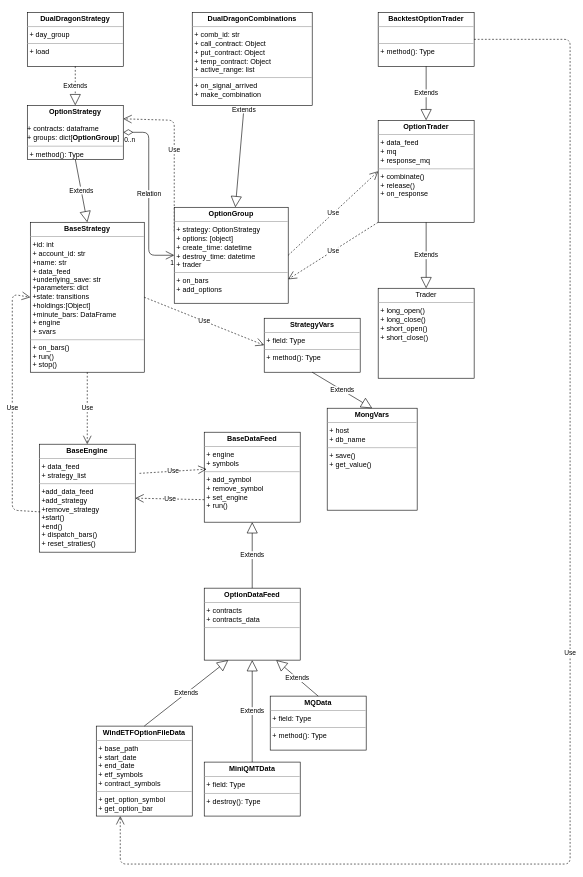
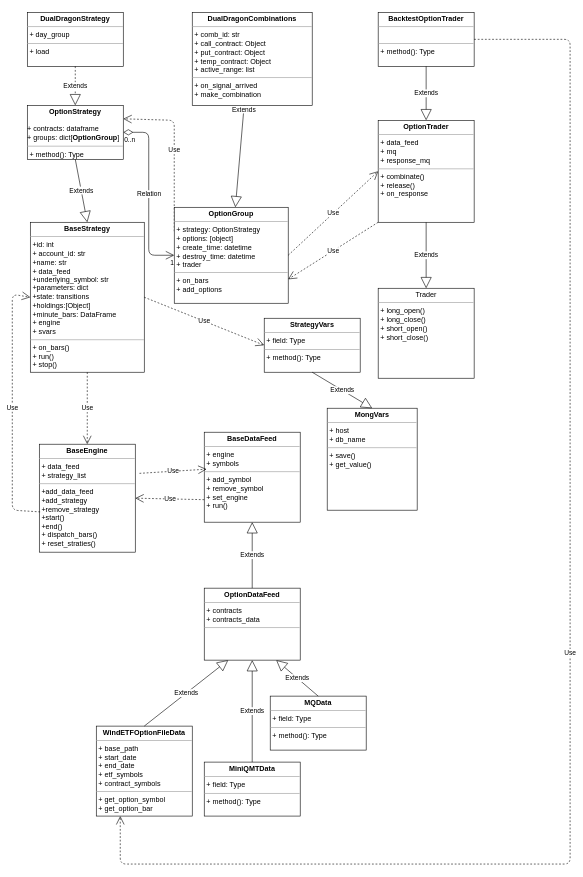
  <mxCell id="0" />
  <mxCell id="1" parent="0" />
- <mxCell id="2" value="&lt;p style=&quot;margin:0px;margin-top:4px;text-align:center;&quot;&gt;&lt;b&gt;BaseStrategy&lt;/b&gt;&lt;/p&gt;&lt;hr size=&quot;1&quot;&gt;&lt;p style=&quot;margin:0px;margin-left:4px;&quot;&gt;+id: int&lt;/p&gt;&lt;p style=&quot;margin:0px;margin-left:4px;&quot;&gt;+&amp;nbsp;account_id: str&lt;br&gt;+name: str&lt;/p&gt;&lt;p style=&quot;margin:0px;margin-left:4px;&quot;&gt;+ data_feed&lt;br&gt;+underlying_save: str&lt;br&gt;&lt;span style=&quot;background-color: initial;&quot;&gt;+parameters: dict&lt;/span&gt;&lt;br&gt;&lt;/p&gt;&lt;p style=&quot;margin:0px;margin-left:4px;&quot;&gt;+state: transitions&lt;br&gt;+holdings:[Object]&lt;br&gt;+minute_bars: DataFrame&lt;/p&gt;&lt;p style=&quot;margin:0px;margin-left:4px;&quot;&gt;+ engine&lt;/p&gt;&lt;p style=&quot;margin:0px;margin-left:4px;&quot;&gt;+ svars&lt;/p&gt;&lt;hr size=&quot;1&quot;&gt;&lt;p style=&quot;margin:0px;margin-left:4px;&quot;&gt;&lt;span style=&quot;background-color: initial;&quot;&gt;+ on_bars()&lt;/span&gt;&lt;br&gt;&lt;/p&gt;&lt;p style=&quot;margin:0px;margin-left:4px;&quot;&gt;+ run()&lt;/p&gt;&lt;p style=&quot;margin:0px;margin-left:4px;&quot;&gt;+ stop()&lt;/p&gt;&lt;p style=&quot;margin:0px;margin-left:4px;&quot;&gt;&lt;br&gt;&lt;/p&gt;" style="verticalAlign=top;align=left;overflow=fill;fontSize=12;fontFamily=Helvetica;html=1;" parent="1" vertex="1"><mxGeometry x="50" y="370" width="190" height="250" as="geometry" /></mxCell>
+ <mxCell id="2" value="&lt;p style=&quot;margin:0px;margin-top:4px;text-align:center;&quot;&gt;&lt;b&gt;BaseStrategy&lt;/b&gt;&lt;/p&gt;&lt;hr size=&quot;1&quot;&gt;&lt;p style=&quot;margin:0px;margin-left:4px;&quot;&gt;+id: int&lt;/p&gt;&lt;p style=&quot;margin:0px;margin-left:4px;&quot;&gt;+&amp;nbsp;account_id: str&lt;br&gt;+name: str&lt;/p&gt;&lt;p style=&quot;margin:0px;margin-left:4px;&quot;&gt;+ data_feed&lt;br&gt;+underlying_symbol: str&lt;br&gt;&lt;span style=&quot;background-color: initial;&quot;&gt;+parameters: dict&lt;/span&gt;&lt;br&gt;&lt;/p&gt;&lt;p style=&quot;margin:0px;margin-left:4px;&quot;&gt;+state: transitions&lt;br&gt;+holdings:[Object]&lt;br&gt;+minute_bars: DataFrame&lt;/p&gt;&lt;p style=&quot;margin:0px;margin-left:4px;&quot;&gt;+ engine&lt;/p&gt;&lt;p style=&quot;margin:0px;margin-left:4px;&quot;&gt;+ svars&lt;/p&gt;&lt;hr size=&quot;1&quot;&gt;&lt;p style=&quot;margin:0px;margin-left:4px;&quot;&gt;&lt;span style=&quot;background-color: initial;&quot;&gt;+ on_bars()&lt;/span&gt;&lt;br&gt;&lt;/p&gt;&lt;p style=&quot;margin:0px;margin-left:4px;&quot;&gt;+ run()&lt;/p&gt;&lt;p style=&quot;margin:0px;margin-left:4px;&quot;&gt;+ stop()&lt;/p&gt;&lt;p style=&quot;margin:0px;margin-left:4px;&quot;&gt;&lt;br&gt;&lt;/p&gt;" style="verticalAlign=top;align=left;overflow=fill;fontSize=12;fontFamily=Helvetica;html=1;" parent="1" vertex="1"><mxGeometry x="50" y="370" width="190" height="250" as="geometry" /></mxCell>
  <mxCell id="3" value="Extends" style="endArrow=block;endSize=16;endFill=0;html=1;exitX=0.5;exitY=0;exitDx=0;exitDy=0;" parent="1" source="4" target="8" edge="1"><mxGeometry width="160" relative="1" as="geometry"><mxPoint x="695" y="380" as="sourcePoint" /><mxPoint x="695" y="330" as="targetPoint" /></mxGeometry></mxCell>
  <mxCell id="4" value="&lt;p style=&quot;margin:0px;margin-top:4px;text-align:center;&quot;&gt;&lt;b&gt;DualDragonCombinations&lt;/b&gt;&lt;/p&gt;&lt;hr size=&quot;1&quot;&gt;&lt;p style=&quot;margin:0px;margin-left:4px;&quot;&gt;+ comb_id: str&lt;br&gt;+ call_contract: Object&lt;br&gt;+ put_contract: Object&lt;br&gt;+ temp_contract: Object&lt;br&gt;+ active_range: list&lt;/p&gt;&lt;hr size=&quot;1&quot;&gt;&lt;p style=&quot;margin:0px;margin-left:4px;&quot;&gt;+ on_signal_arrived&lt;br&gt;+ make_combination&lt;/p&gt;" style="verticalAlign=top;align=left;overflow=fill;fontSize=12;fontFamily=Helvetica;html=1;" parent="1" vertex="1"><mxGeometry x="320" y="20" width="200" height="155" as="geometry" /></mxCell>
  <mxCell id="5" value="Use" style="endArrow=open;endSize=12;dashed=1;html=1;exitX=0;exitY=0.25;exitDx=0;exitDy=0;entryX=1;entryY=0.25;entryDx=0;entryDy=0;" parent="1" source="8" target="25" edge="1"><mxGeometry width="160" relative="1" as="geometry"><mxPoint x="593.54" y="139.7" as="sourcePoint" /><mxPoint x="460" y="400" as="targetPoint" /><Array as="points"><mxPoint x="290" y="280" /><mxPoint x="290" y="200" /></Array></mxGeometry></mxCell>
  <mxCell id="6" value="&lt;p style=&quot;margin:0px;margin-top:4px;text-align:center;&quot;&gt;&lt;b&gt;DualDragonStrategy&lt;/b&gt;&lt;/p&gt;&lt;hr size=&quot;1&quot;&gt;&lt;p style=&quot;margin:0px;margin-left:4px;&quot;&gt;+ day_group&lt;/p&gt;&lt;hr size=&quot;1&quot;&gt;&lt;p style=&quot;margin:0px;margin-left:4px;&quot;&gt;+ load&lt;/p&gt;" style="verticalAlign=top;align=left;overflow=fill;fontSize=12;fontFamily=Helvetica;html=1;" parent="1" vertex="1"><mxGeometry x="45" y="20" width="160" height="90" as="geometry" /></mxCell>
  <mxCell id="7" value="Extends" style="endArrow=block;endSize=16;endFill=0;html=1;startArrow=none;exitX=0.5;exitY=1;exitDx=0;exitDy=0;entryX=0.5;entryY=0;entryDx=0;entryDy=0;dashed=1;" parent="1" source="6" target="25" edge="1"><mxGeometry width="160" relative="1" as="geometry"><mxPoint x="190" y="520" as="sourcePoint" /><mxPoint x="320" y="280" as="targetPoint" /></mxGeometry></mxCell>
  <mxCell id="8" value="&lt;p style=&quot;margin:0px;margin-top:4px;text-align:center;&quot;&gt;&lt;b&gt;OptionGroup&lt;/b&gt;&lt;/p&gt;&lt;hr size=&quot;1&quot;&gt;&lt;p style=&quot;margin:0px;margin-left:4px;&quot;&gt;+ strategy: OptionStrategy&lt;br&gt;+ options: [object]&lt;/p&gt;&lt;p style=&quot;margin:0px;margin-left:4px;&quot;&gt;+ create_time: datetime&lt;br&gt;+ destroy_time: datetime&lt;/p&gt;&lt;p style=&quot;margin:0px;margin-left:4px;&quot;&gt;+ trader&lt;/p&gt;&lt;hr size=&quot;1&quot;&gt;&lt;p style=&quot;margin:0px;margin-left:4px;&quot;&gt;&lt;span style=&quot;background-color: initial;&quot;&gt;+ on_bars&lt;/span&gt;&lt;br&gt;&lt;/p&gt;&lt;p style=&quot;margin:0px;margin-left:4px;&quot;&gt;&lt;span style=&quot;background-color: initial;&quot;&gt;+ add_options&lt;/span&gt;&lt;/p&gt;" style="verticalAlign=top;align=left;overflow=fill;fontSize=12;fontFamily=Helvetica;html=1;" parent="1" vertex="1"><mxGeometry x="290" y="345" width="190" height="160" as="geometry" /></mxCell>
  <mxCell id="9" value="&lt;p style=&quot;margin:0px;margin-top:4px;text-align:center;&quot;&gt;&lt;b&gt;BaseEngine&lt;/b&gt;&lt;/p&gt;&lt;hr size=&quot;1&quot;&gt;&lt;p style=&quot;margin:0px;margin-left:4px;&quot;&gt;+ data_feed&lt;br&gt;+ strategy_list&lt;/p&gt;&lt;hr size=&quot;1&quot;&gt;&lt;p style=&quot;margin:0px;margin-left:4px;&quot;&gt;+add_data_feed&lt;/p&gt;&lt;p style=&quot;margin:0px;margin-left:4px;&quot;&gt;+add_strategy&lt;/p&gt;&lt;p style=&quot;margin:0px;margin-left:4px;&quot;&gt;+remove_strategy&lt;/p&gt;&lt;p style=&quot;margin:0px;margin-left:4px;&quot;&gt;+start()&lt;/p&gt;&lt;p style=&quot;margin:0px;margin-left:4px;&quot;&gt;+end()&lt;/p&gt;&lt;p style=&quot;margin:0px;margin-left:4px;&quot;&gt;+ dispatch_bars()&lt;/p&gt;&lt;p style=&quot;margin:0px;margin-left:4px;&quot;&gt;+ reset_straties()&lt;/p&gt;" style="verticalAlign=top;align=left;overflow=fill;fontSize=12;fontFamily=Helvetica;html=1;" parent="1" vertex="1"><mxGeometry x="65" y="740" width="160" height="180" as="geometry" /></mxCell>
  <mxCell id="10" value="Use" style="endArrow=open;endSize=12;dashed=1;html=1;exitX=0.009;exitY=0.627;exitDx=0;exitDy=0;exitPerimeter=0;entryX=0;entryY=0.5;entryDx=0;entryDy=0;" parent="1" source="9" target="2" edge="1"><mxGeometry width="160" relative="1" as="geometry"><mxPoint x="-100" y="464.5" as="sourcePoint" /><mxPoint x="60" y="464.5" as="targetPoint" /><Array as="points"><mxPoint x="20" y="850" /><mxPoint x="20" y="490" /></Array></mxGeometry></mxCell>
  <mxCell id="11" value="&lt;p style=&quot;margin:0px;margin-top:4px;text-align:center;&quot;&gt;&lt;b&gt;BaseDataFeed&lt;/b&gt;&lt;/p&gt;&lt;hr size=&quot;1&quot;&gt;&lt;p style=&quot;margin:0px;margin-left:4px;&quot;&gt;+ engine&lt;/p&gt;&lt;p style=&quot;margin:0px;margin-left:4px;&quot;&gt;+ symbols&lt;/p&gt;&lt;hr size=&quot;1&quot;&gt;&lt;p style=&quot;margin:0px;margin-left:4px;&quot;&gt;+ add_symbol&lt;/p&gt;&lt;p style=&quot;margin:0px;margin-left:4px;&quot;&gt;+ remove_symbol&lt;/p&gt;&lt;p style=&quot;margin:0px;margin-left:4px;&quot;&gt;+&amp;nbsp;set_engine&lt;/p&gt;&lt;p style=&quot;margin:0px;margin-left:4px;&quot;&gt;+ run()&lt;/p&gt;" style="verticalAlign=top;align=left;overflow=fill;fontSize=12;fontFamily=Helvetica;html=1;" parent="1" vertex="1"><mxGeometry x="340" y="720" width="160" height="150" as="geometry" /></mxCell>
  <mxCell id="12" value="&lt;p style=&quot;margin:0px;margin-top:4px;text-align:center;&quot;&gt;&lt;b&gt;WindETFOptionFileData&lt;/b&gt;&lt;br&gt;&lt;/p&gt;&lt;hr size=&quot;1&quot;&gt;&lt;p style=&quot;margin:0px;margin-left:4px;&quot;&gt;+ &lt;span style=&quot;background-color: initial;&quot;&gt;base_path&lt;/span&gt;&lt;/p&gt;&lt;p style=&quot;margin:0px;margin-left:4px;&quot;&gt;+ start_date&lt;/p&gt;&lt;p style=&quot;margin:0px;margin-left:4px;&quot;&gt;+ end_date&lt;/p&gt;&lt;p style=&quot;margin:0px;margin-left:4px;&quot;&gt;+ etf_symbols&lt;/p&gt;&lt;p style=&quot;margin:0px;margin-left:4px;&quot;&gt;+ contract_symbols&lt;/p&gt;&lt;hr size=&quot;1&quot;&gt;&lt;p style=&quot;margin:0px;margin-left:4px;&quot;&gt;+ get_option_symbol&lt;/p&gt;&lt;p style=&quot;margin:0px;margin-left:4px;&quot;&gt;+ get_option_bar&lt;/p&gt;" style="verticalAlign=top;align=left;overflow=fill;fontSize=12;fontFamily=Helvetica;html=1;" parent="1" vertex="1"><mxGeometry x="160" y="1210" width="160" height="150" as="geometry" /></mxCell>
  <mxCell id="13" value="Extends" style="endArrow=block;endSize=16;endFill=0;html=1;exitX=0.5;exitY=0;exitDx=0;exitDy=0;entryX=0.25;entryY=1;entryDx=0;entryDy=0;" parent="1" source="12" target="29" edge="1"><mxGeometry width="160" relative="1" as="geometry"><mxPoint x="340" y="600" as="sourcePoint" /><mxPoint x="480" y="1040" as="targetPoint" /></mxGeometry></mxCell>
  <mxCell id="14" value="&lt;p style=&quot;margin:0px;margin-top:4px;text-align:center;&quot;&gt;&lt;b&gt;MQData&lt;/b&gt;&lt;/p&gt;&lt;hr size=&quot;1&quot;&gt;&lt;p style=&quot;margin:0px;margin-left:4px;&quot;&gt;+ field: Type&lt;/p&gt;&lt;hr size=&quot;1&quot;&gt;&lt;p style=&quot;margin:0px;margin-left:4px;&quot;&gt;+ method(): Type&lt;/p&gt;" style="verticalAlign=top;align=left;overflow=fill;fontSize=12;fontFamily=Helvetica;html=1;" parent="1" vertex="1"><mxGeometry x="450" y="1160" width="160" height="90" as="geometry" /></mxCell>
  <mxCell id="15" value="Extends" style="endArrow=block;endSize=16;endFill=0;html=1;exitX=0.5;exitY=0;exitDx=0;exitDy=0;entryX=0.75;entryY=1;entryDx=0;entryDy=0;" parent="1" source="14" target="29" edge="1"><mxGeometry width="160" relative="1" as="geometry"><mxPoint x="340" y="600" as="sourcePoint" /><mxPoint x="500" y="600" as="targetPoint" /></mxGeometry></mxCell>
- <mxCell id="16" value="&lt;p style=&quot;margin:0px;margin-top:4px;text-align:center;&quot;&gt;&lt;b&gt;MiniQMTData&lt;/b&gt;&lt;/p&gt;&lt;hr size=&quot;1&quot;&gt;&lt;p style=&quot;margin:0px;margin-left:4px;&quot;&gt;+ field: Type&lt;/p&gt;&lt;hr size=&quot;1&quot;&gt;&lt;p style=&quot;margin:0px;margin-left:4px;&quot;&gt;+ destroy(): Type&lt;/p&gt;" style="verticalAlign=top;align=left;overflow=fill;fontSize=12;fontFamily=Helvetica;html=1;" parent="1" vertex="1"><mxGeometry x="340" y="1270" width="160" height="90" as="geometry" /></mxCell>
+ <mxCell id="16" value="&lt;p style=&quot;margin:0px;margin-top:4px;text-align:center;&quot;&gt;&lt;b&gt;MiniQMTData&lt;/b&gt;&lt;/p&gt;&lt;hr size=&quot;1&quot;&gt;&lt;p style=&quot;margin:0px;margin-left:4px;&quot;&gt;+ field: Type&lt;/p&gt;&lt;hr size=&quot;1&quot;&gt;&lt;p style=&quot;margin:0px;margin-left:4px;&quot;&gt;+ method(): Type&lt;/p&gt;" style="verticalAlign=top;align=left;overflow=fill;fontSize=12;fontFamily=Helvetica;html=1;" parent="1" vertex="1"><mxGeometry x="340" y="1270" width="160" height="90" as="geometry" /></mxCell>
  <mxCell id="17" value="Extends" style="endArrow=block;endSize=16;endFill=0;html=1;exitX=0.5;exitY=0;exitDx=0;exitDy=0;entryX=0.5;entryY=1;entryDx=0;entryDy=0;" parent="1" source="16" target="29" edge="1"><mxGeometry width="160" relative="1" as="geometry"><mxPoint x="540" y="600" as="sourcePoint" /><mxPoint x="720" y="650" as="targetPoint" /></mxGeometry></mxCell>
  <mxCell id="18" value="Use" style="endArrow=open;endSize=12;dashed=1;html=1;exitX=1.044;exitY=0.27;exitDx=0;exitDy=0;entryX=0.025;entryY=0.411;entryDx=0;entryDy=0;entryPerimeter=0;exitPerimeter=0;" parent="1" source="9" target="11" edge="1"><mxGeometry width="160" relative="1" as="geometry"><mxPoint x="320" y="600" as="sourcePoint" /><mxPoint x="480" y="600" as="targetPoint" /></mxGeometry></mxCell>
  <mxCell id="19" value="Use" style="endArrow=open;endSize=12;dashed=1;html=1;entryX=1;entryY=0.5;entryDx=0;entryDy=0;exitX=0;exitY=0.75;exitDx=0;exitDy=0;" parent="1" source="11" target="9" edge="1"><mxGeometry x="-0.002" width="160" relative="1" as="geometry"><mxPoint x="320" y="600" as="sourcePoint" /><mxPoint x="480" y="600" as="targetPoint" /><mxPoint as="offset" /></mxGeometry></mxCell>
  <mxCell id="20" value="&lt;p style=&quot;margin:0px;margin-top:4px;text-align:center;&quot;&gt;Trader&lt;/p&gt;&lt;hr size=&quot;1&quot;&gt;&lt;p style=&quot;margin:0px;margin-left:4px;&quot;&gt;+ long_open()&lt;br&gt;+ long_close()&lt;br&gt;+ short_open()&lt;br&gt;+ short_close()&lt;/p&gt;&lt;p style=&quot;margin:0px;margin-left:4px;&quot;&gt;&lt;br&gt;&lt;/p&gt;&lt;p style=&quot;margin:0px;margin-left:4px;&quot;&gt;&lt;br&gt;&lt;/p&gt;" style="verticalAlign=top;align=left;overflow=fill;fontSize=12;fontFamily=Helvetica;html=1;" parent="1" vertex="1"><mxGeometry x="630" y="480" width="160" height="150" as="geometry" /></mxCell>
  <mxCell id="21" value="&lt;p style=&quot;margin:0px;margin-top:4px;text-align:center;&quot;&gt;&lt;b&gt;BacktestOptionTrader&lt;br&gt;&lt;/b&gt;&lt;/p&gt;&lt;hr size=&quot;1&quot;&gt;&lt;p style=&quot;margin:0px;margin-left:4px;&quot;&gt;&lt;br&gt;&lt;/p&gt;&lt;hr size=&quot;1&quot;&gt;&lt;p style=&quot;margin:0px;margin-left:4px;&quot;&gt;+ method(): Type&lt;/p&gt;" style="verticalAlign=top;align=left;overflow=fill;fontSize=12;fontFamily=Helvetica;html=1;" parent="1" vertex="1"><mxGeometry x="630" y="20" width="160" height="90" as="geometry" /></mxCell>
  <mxCell id="22" value="Extends" style="endArrow=block;endSize=16;endFill=0;html=1;exitX=0.5;exitY=1;exitDx=0;exitDy=0;entryX=0.5;entryY=0;entryDx=0;entryDy=0;" parent="1" source="21" target="27" edge="1"><mxGeometry width="160" relative="1" as="geometry"><mxPoint x="220" y="510" as="sourcePoint" /><mxPoint x="380" y="510" as="targetPoint" /></mxGeometry></mxCell>
  <mxCell id="23" value="Use" style="endArrow=open;endSize=12;dashed=1;html=1;exitX=1;exitY=0.5;exitDx=0;exitDy=0;entryX=0;entryY=0.5;entryDx=0;entryDy=0;" parent="1" source="8" target="27" edge="1"><mxGeometry width="160" relative="1" as="geometry"><mxPoint x="440" y="220" as="sourcePoint" /><mxPoint x="570" y="330" as="targetPoint" /></mxGeometry></mxCell>
  <mxCell id="24" value="Use" style="endArrow=open;endSize=12;dashed=1;html=1;exitX=0.5;exitY=1;exitDx=0;exitDy=0;entryX=0.5;entryY=0;entryDx=0;entryDy=0;" parent="1" source="2" target="9" edge="1"><mxGeometry width="160" relative="1" as="geometry"><mxPoint x="290" y="660" as="sourcePoint" /><mxPoint x="450" y="660" as="targetPoint" /></mxGeometry></mxCell>
  <mxCell id="25" value="&lt;p style=&quot;margin:0px;margin-top:4px;text-align:center;&quot;&gt;&lt;b&gt;OptionStrategy&lt;/b&gt;&lt;/p&gt;&lt;p style=&quot;margin:0px;margin-left:4px;&quot;&gt;&lt;br&gt;&lt;/p&gt;+ contracts: dataframe&lt;br&gt;+ groups: dict[&lt;b style=&quot;text-align: center;&quot;&gt;OptionGroup&lt;/b&gt;]&lt;br&gt;&lt;hr size=&quot;1&quot;&gt;&lt;p style=&quot;margin:0px;margin-left:4px;&quot;&gt;+ method(): Type&lt;/p&gt;" style="verticalAlign=top;align=left;overflow=fill;fontSize=12;fontFamily=Helvetica;html=1;" parent="1" vertex="1"><mxGeometry x="45" y="175" width="160" height="90" as="geometry" /></mxCell>
  <mxCell id="26" value="Extends" style="endArrow=block;endSize=16;endFill=0;html=1;entryX=0.5;entryY=0;entryDx=0;entryDy=0;exitX=0.5;exitY=1;exitDx=0;exitDy=0;" parent="1" source="25" target="2" edge="1"><mxGeometry width="160" relative="1" as="geometry"><mxPoint x="190" y="300" as="sourcePoint" /><mxPoint x="350" y="300" as="targetPoint" /></mxGeometry></mxCell>
  <mxCell id="27" value="&lt;p style=&quot;margin:0px;margin-top:4px;text-align:center;&quot;&gt;&lt;b&gt;OptionTrader&lt;/b&gt;&lt;/p&gt;&lt;hr size=&quot;1&quot;&gt;&lt;p style=&quot;margin:0px;margin-left:4px;&quot;&gt;+ data_feed&lt;br&gt;+ mq&lt;br&gt;+ response_mq&lt;/p&gt;&lt;hr size=&quot;1&quot;&gt;&lt;p style=&quot;margin:0px;margin-left:4px;&quot;&gt;+ combinate()&lt;br&gt;&lt;/p&gt;&lt;p style=&quot;margin:0px;margin-left:4px;&quot;&gt;+ release()&lt;br&gt;+ on_response&lt;/p&gt;" style="verticalAlign=top;align=left;overflow=fill;fontSize=12;fontFamily=Helvetica;html=1;" parent="1" vertex="1"><mxGeometry x="630" y="200" width="160" height="170" as="geometry" /></mxCell>
  <mxCell id="28" value="Extends" style="endArrow=block;endSize=16;endFill=0;html=1;entryX=0.5;entryY=0;entryDx=0;entryDy=0;exitX=0.5;exitY=1;exitDx=0;exitDy=0;" parent="1" source="27" target="20" edge="1"><mxGeometry width="160" relative="1" as="geometry"><mxPoint x="440" y="440" as="sourcePoint" /><mxPoint x="600" y="440" as="targetPoint" /></mxGeometry></mxCell>
  <mxCell id="29" value="&lt;p style=&quot;margin:0px;margin-top:4px;text-align:center;&quot;&gt;&lt;b&gt;OptionDataFeed&lt;/b&gt;&lt;/p&gt;&lt;hr size=&quot;1&quot;&gt;&lt;p style=&quot;margin:0px;margin-left:4px;&quot;&gt;+ contracts&lt;br&gt;+ contracts_data&lt;/p&gt;&lt;hr size=&quot;1&quot;&gt;&lt;p style=&quot;margin:0px;margin-left:4px;&quot;&gt;&lt;br&gt;&lt;/p&gt;" style="verticalAlign=top;align=left;overflow=fill;fontSize=12;fontFamily=Helvetica;html=1;" parent="1" vertex="1"><mxGeometry x="340" y="980" width="160" height="120" as="geometry" /></mxCell>
  <mxCell id="30" value="Extends" style="endArrow=block;endSize=16;endFill=0;html=1;entryX=0.5;entryY=1;entryDx=0;entryDy=0;" parent="1" source="29" target="11" edge="1"><mxGeometry width="160" relative="1" as="geometry"><mxPoint x="330" y="930" as="sourcePoint" /><mxPoint x="490" y="930" as="targetPoint" /></mxGeometry></mxCell>
  <mxCell id="31" value="Use" style="endArrow=open;endSize=12;dashed=1;html=1;entryX=0.25;entryY=1;entryDx=0;entryDy=0;exitX=1;exitY=0.5;exitDx=0;exitDy=0;" parent="1" source="21" target="12" edge="1"><mxGeometry width="160" relative="1" as="geometry"><mxPoint x="460" y="400" as="sourcePoint" /><mxPoint x="620" y="400" as="targetPoint" /><Array as="points"><mxPoint x="950" y="65" /><mxPoint x="950" y="1440" /><mxPoint x="200" y="1440" /></Array></mxGeometry></mxCell>
  <mxCell id="32" value="Relation" style="endArrow=open;html=1;endSize=12;startArrow=diamondThin;startSize=14;startFill=0;edgeStyle=orthogonalEdgeStyle;entryX=0;entryY=0.5;entryDx=0;entryDy=0;exitX=1;exitY=0.5;exitDx=0;exitDy=0;" parent="1" source="25" target="8" edge="1"><mxGeometry relative="1" as="geometry"><mxPoint x="200" y="265" as="sourcePoint" /><mxPoint x="360" y="265" as="targetPoint" /></mxGeometry></mxCell>
  <mxCell id="33" value="0..n" style="edgeLabel;resizable=0;html=1;align=left;verticalAlign=top;" parent="32" connectable="0" vertex="1"><mxGeometry x="-1" relative="1" as="geometry" /></mxCell>
  <mxCell id="34" value="1" style="edgeLabel;resizable=0;html=1;align=right;verticalAlign=top;" parent="32" connectable="0" vertex="1"><mxGeometry x="1" relative="1" as="geometry" /></mxCell>
  <mxCell id="35" value="&lt;p style=&quot;margin:0px;margin-top:4px;text-align:center;&quot;&gt;&lt;b&gt;MongVars&lt;/b&gt;&lt;/p&gt;&lt;hr size=&quot;1&quot;&gt;&lt;p style=&quot;margin:0px;margin-left:4px;&quot;&gt;+ host&lt;/p&gt;&lt;p style=&quot;margin:0px;margin-left:4px;&quot;&gt;+ db_name&lt;br&gt;&lt;/p&gt;&lt;hr size=&quot;1&quot;&gt;&lt;p style=&quot;margin:0px;margin-left:4px;&quot;&gt;+ save()&lt;/p&gt;&lt;p style=&quot;margin:0px;margin-left:4px;&quot;&gt;+ get_value()&lt;/p&gt;" style="verticalAlign=top;align=left;overflow=fill;fontSize=12;fontFamily=Helvetica;html=1;" vertex="1" parent="1"><mxGeometry x="545" y="680" width="150" height="170" as="geometry" /></mxCell>
  <mxCell id="36" value="&lt;p style=&quot;margin:0px;margin-top:4px;text-align:center;&quot;&gt;&lt;b&gt;StrategyVars&lt;/b&gt;&lt;br&gt;&lt;/p&gt;&lt;hr size=&quot;1&quot;&gt;&lt;p style=&quot;margin:0px;margin-left:4px;&quot;&gt;+ field: Type&lt;/p&gt;&lt;hr size=&quot;1&quot;&gt;&lt;p style=&quot;margin:0px;margin-left:4px;&quot;&gt;+ method(): Type&lt;/p&gt;" style="verticalAlign=top;align=left;overflow=fill;fontSize=12;fontFamily=Helvetica;html=1;" vertex="1" parent="1"><mxGeometry x="440" y="530" width="160" height="90" as="geometry" /></mxCell>
  <mxCell id="37" value="Extends" style="endArrow=block;endSize=16;endFill=0;html=1;entryX=0.5;entryY=0;entryDx=0;entryDy=0;exitX=0.5;exitY=1;exitDx=0;exitDy=0;" edge="1" parent="1" source="36" target="35"><mxGeometry width="160" relative="1" as="geometry"><mxPoint x="610" y="590" as="sourcePoint" /><mxPoint x="620" y="480" as="targetPoint" /></mxGeometry></mxCell>
  <mxCell id="38" value="Use" style="endArrow=open;endSize=12;dashed=1;html=1;exitX=1;exitY=0.5;exitDx=0;exitDy=0;entryX=0;entryY=0.5;entryDx=0;entryDy=0;" edge="1" parent="1" source="2" target="36"><mxGeometry width="160" relative="1" as="geometry"><mxPoint x="460" y="480" as="sourcePoint" /><mxPoint x="750" y="670" as="targetPoint" /></mxGeometry></mxCell>
  <mxCell id="39" value="Use" style="endArrow=open;endSize=12;dashed=1;html=1;exitX=0;exitY=1;exitDx=0;exitDy=0;entryX=1;entryY=0.75;entryDx=0;entryDy=0;" edge="1" parent="1" source="27" target="8"><mxGeometry width="160" relative="1" as="geometry"><mxPoint x="460" y="280" as="sourcePoint" /><mxPoint x="620" y="280" as="targetPoint" /></mxGeometry></mxCell>
